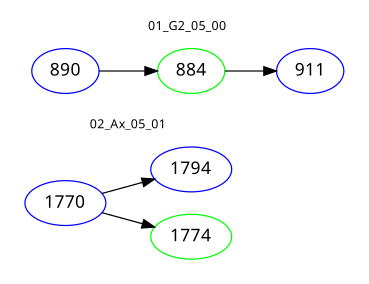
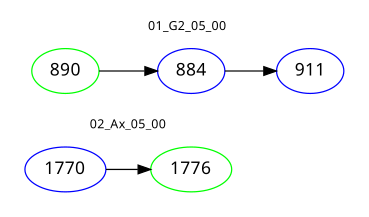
  digraph {
    fontname="Noto Sans"
    rankdir=LR
    node [color=blue fontname="Noto Sans"]
    edge [color=black fontname="Noto Sans"]
-   n1 [color=green label=1774]
+   n1 [color=green label=1776]
    n2 [label=1770]
-   n3 [label=1794]
-   n4 [label=890]
-   n5 [color=green label=884]
+   n4 [color=green label=890]
+   n5 [label=884]
    n6 [label=911]
    subgraph cluster_1 {
      color=white
      fontsize=10
-     label="02_Ax_05_01"
+     label="02_Ax_05_00"
      n1
      n2
-     n3
    }
    subgraph cluster_2 {
      color=white
      fontsize=10
      label="01_G2_05_00"
      n4
      n5
      n6
    }
    n2 -> n1
-   n2 -> n3
    n4 -> n5
    n5 -> n6
  }
